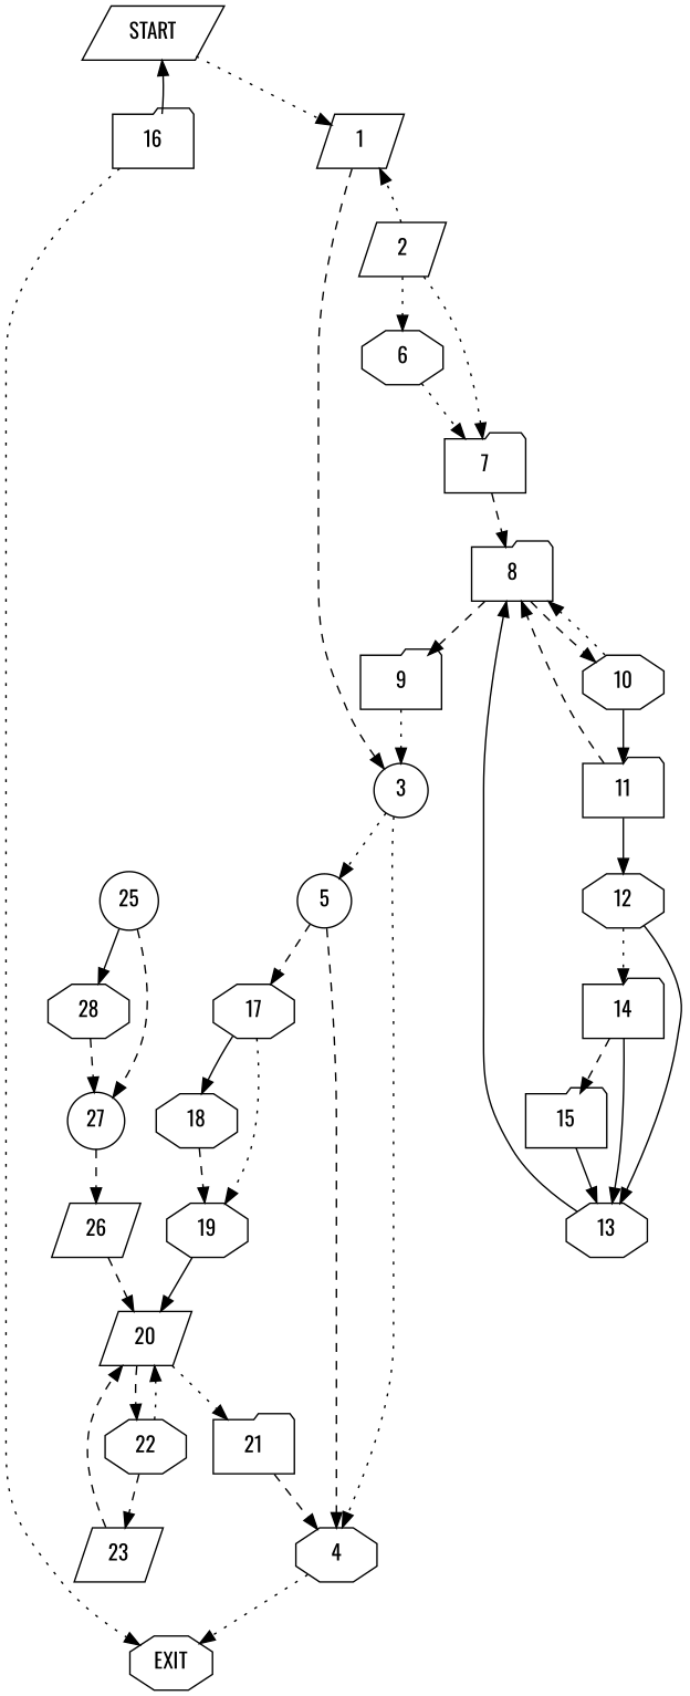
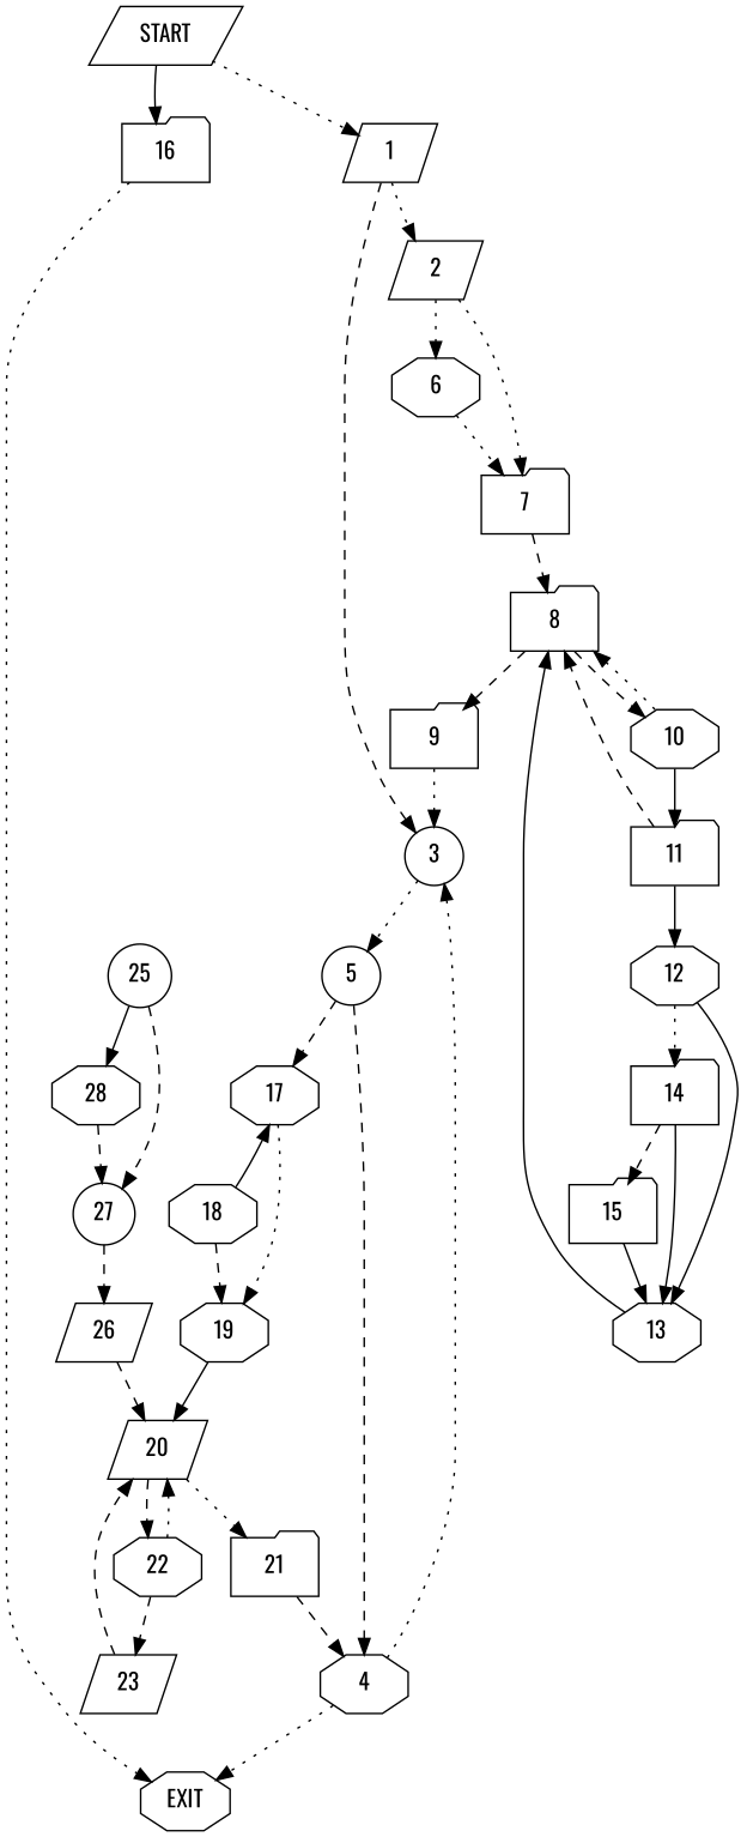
  digraph {
    fontname=Oswald
    node [fontname=Oswald shape=octagon]
    edge [fontname=Oswald style=dashed]
    n1 [label=START shape=parallelogram]
    1 [shape=parallelogram]
    16 [shape=folder]
    2 [shape=parallelogram]
    3 [shape=circle]
    n6 [label=EXIT]
    6
    7 [shape=folder]
    4
    5 [shape=circle]
    8 [shape=folder]
    17
    18
    19
    9 [shape=folder]
    10
    11 [shape=folder]
    12
    13
    14 [shape=folder]
    15 [shape=folder]
    20 [shape=parallelogram]
    21 [shape=folder]
    22
    23 [shape=parallelogram]
    25 [shape=circle]
    27 [shape=circle]
    28
    26 [shape=parallelogram]
    n1 -> 1 [style=dotted]
-   16 -> n1 [style=solid]
-   2 -> 1 [style=dotted]
+   n1 -> 16 [style=solid]
+   1 -> 2 [style=dotted]
    1 -> 3
    16 -> n6 [style=dotted]
    2 -> 6 [style=dotted]
    2 -> 7 [style=dotted]
-   3 -> 4 [style=dotted]
+   4 -> 3 [style=dotted]
    3 -> 5 [style=dotted]
    6 -> 7 [style=dotted]
    7 -> 8
    4 -> n6 [style=dotted]
    5 -> 4
    5 -> 17
    8 -> 9
    8 -> 10
-   17 -> 18 [style=solid]
+   18 -> 17 [style=solid]
    17 -> 19 [style=dotted]
    18 -> 19
    19 -> 20 [style=solid]
    9 -> 3 [style=dotted]
    10 -> 8 [style=dotted]
    10 -> 11 [style=solid]
    11 -> 8
    11 -> 12 [style=solid]
    12 -> 13 [style=solid]
    12 -> 14 [style=dotted]
    13 -> 8 [style=solid]
    14 -> 13 [style=solid]
    14 -> 15
    15 -> 13 [style=solid]
    20 -> 21 [style=dotted]
    20 -> 22
    21 -> 4
    22 -> 20 [style=dotted]
    22 -> 23
    23 -> 20
    25 -> 27
    25 -> 28 [style=solid]
    27 -> 26
    28 -> 27
    26 -> 20
  }
